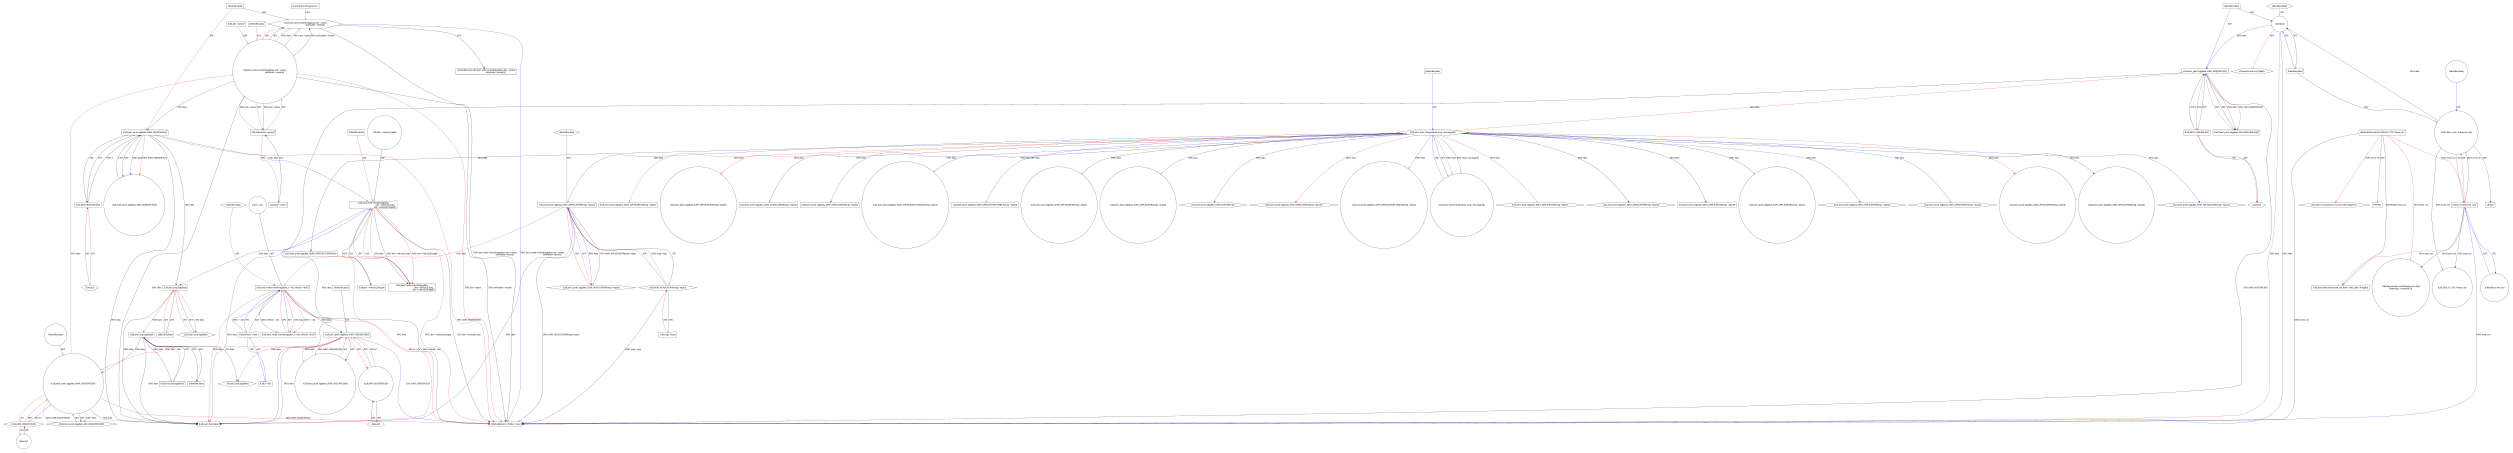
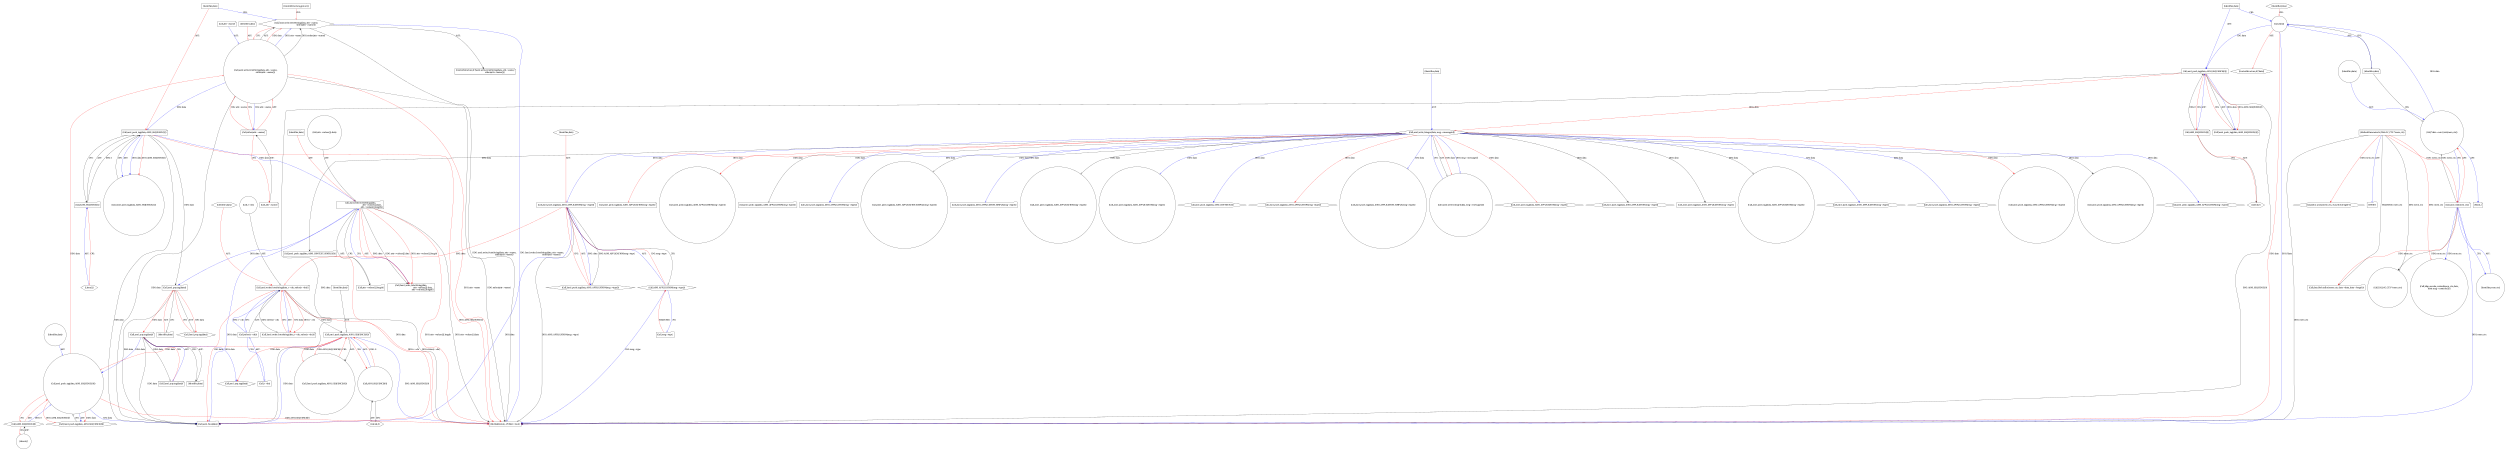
  digraph {
    fontname=Merriweather
    node [fontname=Merriweather shape=circle]
    edge [arrowhead=onormal color=red fontname=Merriweather]
    n1 [label="(Call,!asn1_write_OctetString(data, attr->name,\n                                              strlen(attr->name)))" shape=hexagon]
    n2 [label="(Call,asn1_write_OctetString(data, attr->name,\n                                              strlen(attr->name)))"]
    n3 [label="(MethodReturn,_PUBLIC_ bool)" shape=folder]
    n4 [label="(ControlStructure,if (!asn1_write_OctetString(data, attr->name,\n                                              strlen(attr->name))))" shape=note]
    n5 [label="(Call,asn1_push_tag(data, ASN1_SEQUENCE(1)))" shape=note]
    n6 [label="(Call,strlen(attr->name))" shape=note]
    n7 [label="(Call,asn1_free(data))" shape=folder]
    n8 [label="(Call,asn1_pop_tag(data))" shape=folder]
    n9 [label="(Call,ASN1_SEQUENCE(1))" shape=folder]
    n10 [label="(Call,asn1_write_OctetString(data,\n                                                       attr->values[j].data,\n                                                      attr->values[j].length))" shape=folder]
    n11 [label="(Call,!asn1_push_tag(data, ASN1_SEQUENCE(1)))"]
    n12 [label="(Call,attr->name)" shape=note]
    n13 [label="(Call,asn1_push_tag(data, ASN1_SEQUENCE(0)))"]
    n14 [label="(Call,ASN1_SEQUENCE(0))" shape=hexagon]
    n15 [label="(Call,!asn1_push_tag(data, ASN1_SEQUENCE(0)))" shape=hexagon]
    n16 [label="(Literal,0)"]
    n17 [label="(Call,asn1_pop_tag(data))" shape=note]
    n18 [label="(Identifier,data)" shape=folder]
    n19 [label="(Call,!asn1_pop_tag(data))" shape=note]
    n20 [label="(Call,asn1_pop_tag(data))" shape=hexagon]
    n21 [label="(Call,!asn1_pop_tag(data))" shape=hexagon]
    n22 [label="(Identifier,data)" shape=folder]
    n23 [label="(Literal,1)" shape=hexagon]
    n24 [label="(Call,attr->values[j].length)" shape=folder]
    n25 [label="(Call,!asn1_write_OctetString(data,\n                                                       attr->values[j].data,\n                                                      attr->values[j].length))" shape=folder]
    n26 [label="(Call,asn1_push_tag(data, ASN1_SEQUENCE(0)))" shape=note]
    n27 [label="(Call,ASN1_SEQUENCE(0))"]
    n28 [label="(Call,!asn1_push_tag(data, ASN1_SEQUENCE(0)))"]
    n29 [label="(Literal,0)" shape=hexagon]
    n30 [label="(Call,asn1_write_OctetString(data, r->dn, strlen(r->dn)))" shape=note]
    n31 [label="(Call,strlen(r->dn))" shape=folder]
    n32 [label="(Call,!asn1_write_OctetString(data, r->dn, strlen(r->dn)))" shape=note]
    n33 [label="(Call,r->dn)" shape=folder]
    n34 [label="(Call,asn1_push_tag(data, ASN1_APPLICATION(msg->type)))" shape=note]
    n35 [label="(Call,ASN1_APPLICATION(msg->type))" shape=hexagon]
    n36 [label="(Call,!asn1_push_tag(data, ASN1_APPLICATION(msg->type)))" shape=hexagon]
    n37 [label="(Call,msg->type)" shape=folder]
    n38 [label="(Call,asn1_write_Integer(data, msg->messageid))" shape=hexagon]
    n39 [label="(Call,asn1_push_tag(data, ASN1_APPLICATION(msg->type)))"]
    n40 [label="(Call,asn1_push_tag(data, ASN1_APPLICATION(msg->type)))" shape=hexagon]
    n41 [label="(Call,asn1_push_tag(data, ASN1_APPLICATION(msg->type)))" shape=note]
    n42 [label="(Call,asn1_push_tag(data, ASN1_APPLICATION(msg->type)))"]
    n43 [label="(Call,asn1_push_tag(data, ASN1_APPLICATION(msg->type)))" shape=folder]
    n44 [label="(Call,asn1_push_tag(data, ASN1_APPLICATION(msg->type)))" shape=note]
    n45 [label="(Call,asn1_push_tag(data, ASN1_APPLICATION_SIMPLE(msg->type)))"]
    n46 [label="(Call,asn1_push_tag(data, ASN1_APPLICATION_SIMPLE(msg->type)))" shape=folder]
    n47 [label="(Call,asn1_push_tag(data, ASN1_APPLICATION(msg->type)))"]
    n48 [label="(Call,asn1_push_tag(data, ASN1_APPLICATION(msg->type)))"]
    n49 [label="(Call,asn1_push_tag(data, ASN1_CONTEXT(3)))" shape=hexagon]
    n50 [label="(Call,asn1_push_tag(data, ASN1_APPLICATION(msg->type)))" shape=hexagon]
    n51 [label="(Call,asn1_push_tag(data, ASN1_APPLICATION_SIMPLE(msg->type)))"]
    n52 [label="(Call,!asn1_write_Integer(data, msg->messageid))"]
    n53 [label="(Call,asn1_push_tag(data, ASN1_CONTEXT_SIMPLE(0)))" shape=folder]
    n54 [label="(Call,asn1_push_tag(data, ASN1_APPLICATION(msg->type)))" shape=hexagon]
    n55 [label="(Call,asn1_push_tag(data, ASN1_APPLICATION(msg->type)))" shape=hexagon]
    n56 [label="(Call,asn1_push_tag(data, ASN1_APPLICATION(msg->type)))" shape=folder]
    n57 [label="(Call,asn1_push_tag(data, ASN1_APPLICATION(msg->type)))"]
    n58 [label="(Call,asn1_push_tag(data, ASN1_APPLICATION(msg->type)))" shape=hexagon]
    n59 [label="(Call,asn1_push_tag(data, ASN1_APPLICATION(msg->type)))" shape=hexagon]
    n60 [label="(Call,asn1_push_tag(data, ASN1_APPLICATION(msg->type)))"]
    n61 [label="(Call,asn1_push_tag(data, ASN1_SEQUENCE(0)))" shape=folder]
    n62 [label="(Call,ASN1_SEQUENCE(0))" shape=note]
    n63 [label="(Call,!asn1_push_tag(data, ASN1_SEQUENCE(0)))" shape=note]
    n64 [label="(Literal,0)" shape=hexagon]
    n65 [label="(Call,!data)"]
    n66 [label="(ControlStructure,if (!data))" shape=hexagon]
    n67 [label="(Identifier,data)" shape=note]
    n68 [label="(Call,*data = asn1_init(mem_ctx))"]
    n69 [label="(Call,asn1_init(mem_ctx))" shape=note]
    n70 [label="(Block,)" shape=note]
    n71 [label="(Call,TALLOC_CTX *mem_ctx)"]
    n72 [label="(Call,data_blob_talloc(mem_ctx, data->data, data->length))" shape=folder]
    n73 [label="(Identifier,mem_ctx)"]
    n74 [label="(Call,ldap_encode_control(mem_ctx, data,\n\t\t\t\t\t\t msg->controls[i]))"]
    n75 [label="(MethodParameterIn,TALLOC_CTX *mem_ctx)" shape=note]
    n76 [label="(Call,talloc_array(mem_ctx, char, blob.length+1))" shape=hexagon]
    1000103 [shape=folder]
    n78 [label="(Identifier,data)" shape=folder]
    n79 [label="(Identifier,data)" shape=folder]
    n80 [label="(Identifier,false)" shape=hexagon]
    n81 [label="(Call,r->dn)"]
    n82 [label="(Call,attr->name)" shape=note]
    n83 [label="(Identifier,data)"]
    n84 [label="(Identifier,data)" shape=folder]
    n85 [label="(Identifier,data)" shape=hexagon]
    n86 [label="(Identifier,data)" shape=folder]
    n87 [label="(Identifier,data)" shape=hexagon]
    n88 [label="(Identifier,data)" shape=note]
    n89 [label="(ControlStructure,goto err;)" shape=folder]
    n90 [label="(Identifier,data)" shape=note]
    n91 [label="(Call,attr->values[j].data)"]
    n92 [label="(Identifier,data)"]
    n1 -> n2 [label="CFG: "]
    n1 -> n3 [color=black label="DDG: asn1_write_OctetString(data, attr->name,\n                                              strlen(attr->name))"]
    n1 -> n3 [color=blue label="DDG: !asn1_write_OctetString(data, attr->name,\n                                              strlen(attr->name))"]
    n1 -> n4 [arrowhead=vee color=black label="AST: "]
    n2 -> n1 [arrowhead=vee color=black label="AST: "]
    n2 -> n1 [label="DDG: data"]
    n2 -> n1 [color=blue label="DDG: attr->name"]
    n2 -> n1 [arrowhead=vee color=black label="DDG: strlen(attr->name)"]
    n2 -> n3 [arrowhead=vee color=black label="DDG: strlen(attr->name)"]
    n2 -> n3 [arrowhead=vee label="DDG: attr->name"]
    n2 -> n5 [color=blue label="DDG: data"]
    n2 -> n6 [label="CFG: "]
    n2 -> n6 [arrowhead=vee color=blue label="DDG: attr->name"]
    n2 -> n7 [color=black label="DDG: data"]
    n5 -> n3 [arrowhead=vee label="DDG: ASN1_SEQUENCE(1)"]
    n5 -> n7 [arrowhead=vee color=black label="DDG: data"]
    n5 -> n8 [arrowhead=vee color=black label="DDG: data"]
    n5 -> n9 [arrowhead=vee color=black label="CFG: "]
    n5 -> n10 [color=blue label="DDG: data"]
    n5 -> n11 [arrowhead=vee color=blue label="AST: "]
    n5 -> n11 [arrowhead=vee color=blue label="DDG: data"]
    n5 -> n11 [arrowhead=vee label="DDG: ASN1_SEQUENCE(1)"]
    n6 -> n2 [label="AST: "]
    n6 -> n2 [label="DDG: attr->name"]
    n6 -> n12 [arrowhead=vee label="CFG: "]
    n8 -> n7 [arrowhead=vee color=black label="DDG: data"]
    n8 -> n17 [arrowhead=vee label="DDG: data"]
    n8 -> n21 [color=black label="AST: "]
    n8 -> n21 [arrowhead=vee label="DDG: data"]
    n8 -> n22 [color=black label="CFG: "]
    n9 -> n5 [color=black label="AST: "]
    n9 -> n5 [color=black label="DDG: 1"]
    n9 -> n23 [label="CFG: "]
    n10 -> n3 [arrowhead=vee color=black label="DDG: attr->values[j].data"]
    n10 -> n3 [label="DDG: attr->values[j].length"]
    n10 -> n7 [color=blue label="DDG: data"]
    n10 -> n8 [arrowhead=vee color=blue label="DDG: data"]
    n10 -> n24 [arrowhead=vee color=black label="CFG: "]
    n10 -> n25 [arrowhead=vee label="AST: "]
    n10 -> n25 [label="DDG: data"]
    n10 -> n25 [arrowhead=vee color=black label="DDG: attr->values[j].data"]
    n10 -> n25 [arrowhead=vee label="DDG: attr->values[j].length"]
    n11 -> n5 [arrowhead=vee color=black label="CFG: "]
    n12 -> n6 [arrowhead=vee color=black label="AST: "]
    n13 -> n2 [label="DDG: data"]
    n13 -> n3 [label="DDG: ASN1_SEQUENCE(0)"]
    n13 -> n7 [arrowhead=vee color=blue label="DDG: data"]
    n13 -> n14 [label="CFG: "]
    n13 -> n15 [arrowhead=vee color=blue label="AST: "]
    n13 -> n15 [arrowhead=vee label="DDG: data"]
    n13 -> n15 [label="DDG: ASN1_SEQUENCE(0)"]
    n14 -> n13 [arrowhead=vee label="AST: "]
    n14 -> n13 [color=blue label="DDG: 0"]
    n14 -> n16 [label="CFG: "]
    n15 -> n13 [color=black label="CFG: "]
    n16 -> n14 [arrowhead=vee color=black label="AST: "]
    n17 -> n7 [color=black label="DDG: data"]
    n17 -> n13 [arrowhead=vee color=blue label="DDG: data"]
    n17 -> n18 [arrowhead=vee color=black label="CFG: "]
    n17 -> n19 [color=blue label="AST: "]
    n17 -> n19 [color=black label="DDG: data"]
    n17 -> n20 [arrowhead=vee color=blue label="DDG: data"]
    n18 -> n17 [color=black label="AST: "]
    n19 -> n17 [label="CFG: "]
    n21 -> n8 [label="CFG: "]
    n22 -> n8 [label="AST: "]
    n23 -> n9 [arrowhead=vee color=blue label="AST: "]
    n24 -> n10 [color=black label="AST: "]
    n25 -> n10 [arrowhead=vee color=blue label="CFG: "]
    n26 -> n3 [color=blue label="DDG: ASN1_SEQUENCE(0)"]
    n26 -> n7 [color=blue label="DDG: data"]
    n26 -> n13 [label="DDG: data"]
    n26 -> n20 [arrowhead=vee label="DDG: data"]
    n26 -> n27 [arrowhead=vee label="CFG: "]
    n26 -> n28 [arrowhead=vee color=black label="AST: "]
    n26 -> n28 [label="DDG: data"]
    n26 -> n28 [label="DDG: ASN1_SEQUENCE(0)"]
    n27 -> n26 [color=blue label="AST: "]
    n27 -> n26 [arrowhead=vee label="DDG: 0"]
    n27 -> n29 [color=black label="CFG: "]
    n28 -> n26 [arrowhead=vee label="CFG: "]
    n29 -> n27 [arrowhead=vee color=black label="AST: "]
    n30 -> n3 [color=black label="DDG: strlen(r->dn)"]
    n30 -> n3 [arrowhead=vee label="DDG: r->dn"]
    n30 -> n7 [arrowhead=vee label="DDG: data"]
    n30 -> n26 [arrowhead=vee color=black label="DDG: data"]
    n30 -> n31 [color=blue label="CFG: "]
    n30 -> n32 [color=blue label="AST: "]
    n30 -> n32 [arrowhead=vee label="DDG: data"]
    n30 -> n32 [arrowhead=vee label="DDG: r->dn"]
    n30 -> n32 [color=black label="DDG: strlen(r->dn)"]
    n31 -> n30 [arrowhead=vee color=black label="AST: "]
    n31 -> n30 [color=blue label="DDG: r->dn"]
    n31 -> n33 [color=blue label="CFG: "]
    n32 -> n30 [arrowhead=vee label="CFG: "]
    n33 -> n31 [color=blue label="AST: "]
    n34 -> n3 [color=black label="DDG: ASN1_APPLICATION(msg->type)"]
    n34 -> n7 [arrowhead=vee color=blue label="DDG: data"]
    n34 -> n30 [label="DDG: data"]
    n34 -> n35 [color=black label="CFG: "]
    n34 -> n36 [label="AST: "]
    n34 -> n36 [arrowhead=vee color=blue label="DDG: data"]
    n34 -> n36 [color=black label="DDG: ASN1_APPLICATION(msg->type)"]
    n35 -> n3 [arrowhead=vee color=blue label="DDG: msg->type"]
    n35 -> n34 [color=blue label="AST: "]
    n35 -> n34 [label="DDG: msg->type"]
    n35 -> n37 [color=blue label="CFG: "]
    n36 -> n34 [label="CFG: "]
-   n37 -> n35 [arrowhead=vee label="AST: "]
+   n37 -> n35 [arrowhead=vee label="SEQUENCE: "]
    n38 -> n34 [color=blue label="DDG: data"]
    n38 -> n39 [arrowhead=vee color=black label="DDG: data"]
    n38 -> n40 [arrowhead=vee color=blue label="DDG: data"]
    n38 -> n41 [label="DDG: data"]
    n38 -> n42 [arrowhead=vee label="DDG: data"]
    n38 -> n43 [color=black label="DDG: data"]
    n38 -> n44 [arrowhead=vee color=blue label="DDG: data"]
    n38 -> n45 [color=black label="DDG: data"]
    n38 -> n46 [color=blue label="DDG: data"]
    n38 -> n47 [color=black label="DDG: data"]
    n38 -> n48 [color=blue label="DDG: data"]
    n38 -> n49 [arrowhead=vee color=blue label="DDG: data"]
    n38 -> n50 [arrowhead=vee label="DDG: data"]
    n38 -> n51 [color=blue label="DDG: data"]
    n38 -> n52 [color=black label="AST: "]
    n38 -> n52 [label="DDG: data"]
    n38 -> n52 [color=blue label="DDG: msg->messageid"]
    n38 -> n53 [arrowhead=vee color=black label="DDG: data"]
    n38 -> n54 [label="DDG: data"]
    n38 -> n55 [arrowhead=vee color=black label="DDG: data"]
    n38 -> n56 [arrowhead=vee color=black label="DDG: data"]
    n38 -> n57 [color=black label="DDG: data"]
    n38 -> n58 [arrowhead=vee color=blue label="DDG: data"]
    n38 -> n59 [color=blue label="DDG: data"]
    n38 -> n60 [arrowhead=vee label="DDG: data"]
    n52 -> n38 [color=blue label="CFG: "]
    n53 -> n7 [label="DDG: data"]
    n61 -> n3 [arrowhead=vee color=black label="DDG: ASN1_SEQUENCE(0)"]
    n61 -> n7 [arrowhead=vee color=black label="DDG: data"]
    n61 -> n38 [label="DDG: data"]
    n61 -> n62 [arrowhead=vee label="CFG: "]
    n61 -> n63 [arrowhead=vee color=black label="AST: "]
    n61 -> n63 [arrowhead=vee color=blue label="DDG: data"]
    n61 -> n63 [arrowhead=vee label="DDG: ASN1_SEQUENCE(0)"]
    n62 -> n61 [arrowhead=vee color=blue label="AST: "]
    n62 -> n61 [arrowhead=vee color=black label="DDG: 0"]
    n62 -> n64 [arrowhead=vee color=black label="CFG: "]
    n63 -> n61 [label="CFG: "]
    n64 -> n62 [label="AST: "]
    n65 -> n3 [arrowhead=vee label="DDG: data"]
    n65 -> n3 [color=blue label="DDG: !data"]
    n65 -> n61 [arrowhead=vee color=blue label="DDG: data"]
    n65 -> n66 [label="AST: "]
    n65 -> n67 [color=black label="CFG: "]
    n67 -> n65 [color=blue label="AST: "]
    n67 -> n68 [color=black label="CFG: "]
    n68 -> n65 [arrowhead=vee color=blue label="DDG: data"]
    n68 -> n69 [color=blue label="CFG: "]
    n68 -> n70 [arrowhead=vee color=blue label="AST: "]
    n69 -> n3 [color=blue label="DDG: mem_ctx"]
    n69 -> n68 [arrowhead=vee label="AST: "]
    n69 -> n68 [color=black label="DDG: mem_ctx"]
    n69 -> n71 [arrowhead=vee color=black label="DDG: mem_ctx"]
    n69 -> n72 [arrowhead=vee label="DDG: mem_ctx"]
    n69 -> n73 [arrowhead=vee color=blue label="CFG: "]
    n69 -> n74 [arrowhead=vee color=blue label="DDG: mem_ctx"]
    n73 -> n69 [color=blue label="AST: "]
    n75 -> n3 [color=black label="DDG: mem_ctx"]
    n75 -> n69 [arrowhead=vee label="DDG: mem_ctx"]
-   n68 -> n71 [color=black label="DDG: mem_ctx"]
+   n75 -> n71 [color=black label="DDG: mem_ctx"]
    n75 -> n72 [color=black label="SEQUENCE: mem_ctx"]
    n75 -> n74 [label="DDG: mem_ctx"]
    n75 -> n76 [arrowhead=vee label="DDG: mem_ctx"]
    n75 -> 1000103 [color=blue label="AST: "]
    n78 -> n10 [label="AST: "]
    n79 -> n61 [color=blue label="AST: "]
    n79 -> n65 [arrowhead=vee color=blue label="CFG: "]
    n80 -> n65 [label="CFG: "]
    n81 -> n30 [color=black label="AST: "]
    n82 -> n2 [color=blue label="AST: "]
    n83 -> n68 [arrowhead=vee color=blue label="AST: "]
    n84 -> n1 [color=blue label="CFG: "]
    n84 -> n5 [arrowhead=vee label="AST: "]
    n85 -> n34 [label="AST: "]
    n86 -> n38 [arrowhead=vee color=blue label="AST: "]
    n87 -> n30 [arrowhead=vee label="AST: "]
    n88 -> n2 [label="AST: "]
    n89 -> n1 [label="CFG: "]
    n90 -> n26 [color=black label="AST: "]
    n91 -> n10 [color=black label="AST: "]
    n92 -> n13 [color=blue label="AST: "]
  }
